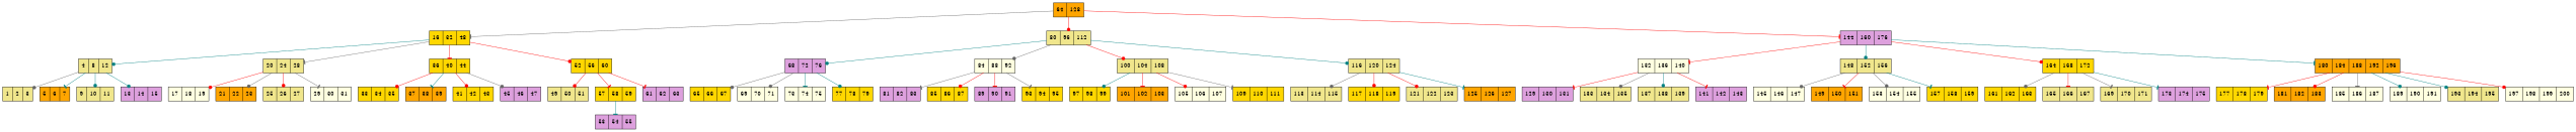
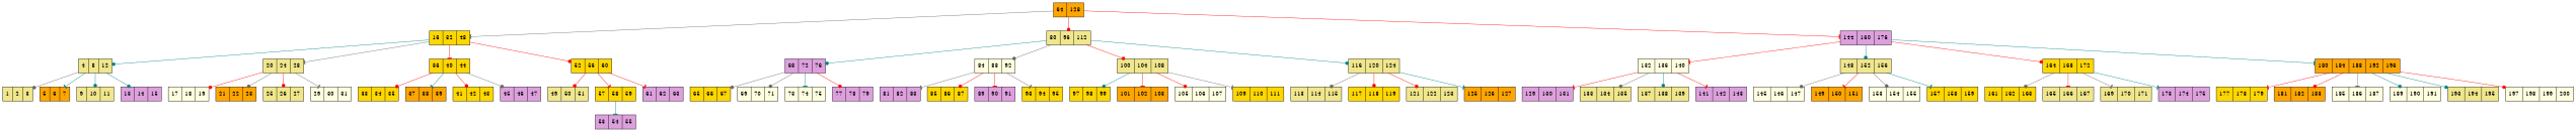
  digraph {
    node [fillcolor=khaki shape=record style=filled]
    edge [arrowhead=dot color=red]
    n1 [fillcolor=orange label="{{ 64|128} } "]
    n2 [fillcolor=gold label="{{ 16|32|48} } "]
    n3 [label="{{ 80|96|112} } "]
    n4 [fillcolor=plum label="{{ 144|160|176} } "]
    n5 [label="{{ 4|8|12} } "]
    n6 [label="{{ 20|24|28} } "]
    n7 [fillcolor=gold label="{{ 36|40|44} } "]
    n8 [fillcolor=gold label="{{ 52|56|60} } "]
    n9 [fillcolor=plum label="{{ 68|72|76} } "]
    n10 [fillcolor=lightyellow label="{{ 84|88|92} } "]
    n11 [label="{{ 100|104|108} } "]
    n12 [label="{{ 116|120|124} } "]
    n13 [fillcolor=lightyellow label="{{ 132|136|140} } "]
    n14 [label="{{ 148|152|156} } "]
    n15 [fillcolor=gold label="{{ 164|168|172} } "]
    n16 [fillcolor=orange label="{{ 180|184|188|192|196} } "]
    n17 [label="{{ 1|2|3} } "]
    n18 [fillcolor=orange label="{{ 5|6|7} } "]
    n19 [label="{{ 9|10|11} } "]
    n20 [fillcolor=plum label="{{ 13|14|15} } "]
    n21 [fillcolor=lightyellow label="{{ 17|18|19} } "]
    n22 [fillcolor=orange label="{{ 21|22|23} } "]
    n23 [label="{{ 25|26|27} } "]
    n24 [fillcolor=lightyellow label="{{ 29|30|31} } "]
    n25 [fillcolor=gold label="{{ 33|34|35} } "]
    n26 [fillcolor=orange label="{{ 37|38|39} } "]
    n27 [fillcolor=gold label="{{ 41|42|43} } "]
    n28 [fillcolor=plum label="{{ 45|46|47} } "]
    n29 [label="{{ 49|50|51} } "]
    n30 [fillcolor=gold label="{{ 57|58|59} } "]
    n31 [fillcolor=plum label="{{ 61|62|63} } "]
    n32 [fillcolor=plum label="{{ 53|54|55} } "]
    n33 [fillcolor=gold label="{{ 65|66|67} } "]
    n34 [fillcolor=lightyellow label="{{ 69|70|71} } "]
    n35 [fillcolor=lightyellow label="{{ 73|74|75} } "]
-   n36 [fillcolor=gold label="{{ 77|78|79} } "]
+   n36 [fillcolor=plum label="{{ 77|78|79} } "]
    n37 [fillcolor=plum label="{{ 81|82|83} } "]
    n38 [fillcolor=gold label="{{ 85|86|87} } "]
    n39 [fillcolor=plum label="{{ 89|90|91} } "]
    n40 [fillcolor=gold label="{{ 93|94|95} } "]
    n41 [fillcolor=gold label="{{ 97|98|99} } "]
    n42 [fillcolor=orange label="{{ 101|102|103} } "]
    n43 [fillcolor=lightyellow label="{{ 105|106|107} } "]
    n44 [fillcolor=gold label="{{ 109|110|111} } "]
    n45 [label="{{ 113|114|115} } "]
    n46 [fillcolor=gold label="{{ 117|118|119} } "]
    n47 [label="{{ 121|122|123} } "]
    n48 [fillcolor=orange label="{{ 125|126|127} } "]
    n49 [fillcolor=plum label="{{ 129|130|131} } "]
    n50 [label="{{ 133|134|135} } "]
    n51 [label="{{ 137|138|139} } "]
    n52 [fillcolor=plum label="{{ 141|142|143} } "]
    n53 [fillcolor=lightyellow label="{{ 145|146|147} } "]
    n54 [fillcolor=orange label="{{ 149|150|151} } "]
    n55 [fillcolor=lightyellow label="{{ 153|154|155} } "]
    n56 [fillcolor=gold label="{{ 157|158|159} } "]
    n57 [fillcolor=gold label="{{ 161|162|163} } "]
    n58 [label="{{ 165|166|167} } "]
    n59 [label="{{ 169|170|171} } "]
    n60 [fillcolor=plum label="{{ 173|174|175} } "]
    n61 [fillcolor=gold label="{{ 177|178|179} } "]
    n62 [fillcolor=orange label="{{ 181|182|183} } "]
    n63 [fillcolor=lightyellow label="{{ 185|186|187} } "]
    n64 [fillcolor=lightyellow label="{{ 189|190|191} } "]
    n65 [label="{{ 193|194|195} } "]
    n66 [fillcolor=lightyellow label="{{ 197|198|199|200} } "]
    n1 -> n2 [arrowhead=tee color=gray40]
    n1 -> n3
    n1 -> n4 [arrowhead=tee]
    n2 -> n5 [color=teal]
    n2 -> n6 [arrowhead=tee color=gray40]
    n2 -> n7 [arrowhead=tee]
    n2 -> n8
    n3 -> n9 [color=teal]
    n3 -> n10 [color=gray40]
    n3 -> n11
    n3 -> n12 [color=teal]
    n4 -> n13 [arrowhead=tee]
    n4 -> n14 [color=teal]
    n4 -> n15
    n4 -> n16 [arrowhead=tee color=teal]
    n5 -> n17 [color=gray40]
    n5 -> n18 [arrowhead=tee color=teal]
    n5 -> n19 [color=teal]
    n5 -> n20 [color=teal]
    n6 -> n21
    n6 -> n22 [color=gray40]
    n6 -> n23
    n6 -> n24 [arrowhead=tee color=gray40]
    n7 -> n25
    n7 -> n26 [arrowhead=tee color=teal]
    n7 -> n27
    n7 -> n28 [color=gray40]
    n8 -> n29
    n8 -> n30 [arrowhead=tee]
    n8 -> n31 [arrowhead=tee]
    n9 -> n33 [color=gray40]
    n9 -> n34 [color=gray40]
    n9 -> n35 [arrowhead=tee color=teal]
-   n9 -> n36 [color=teal]
+   n9 -> n36
    n10 -> n37 [arrowhead=tee color=gray40]
    n10 -> n38
    n10 -> n39 [arrowhead=tee]
    n10 -> n40 [arrowhead=tee color=gray40]
    n11 -> n41 [color=teal]
    n11 -> n42 [arrowhead=tee]
    n11 -> n43
    n11 -> n44 [arrowhead=tee color=gray40]
    n12 -> n45 [color=gray40]
    n12 -> n46
    n12 -> n47
    n12 -> n48 [arrowhead=tee color=teal]
    n13 -> n49 [arrowhead=tee]
    n13 -> n50 [color=gray40]
    n13 -> n51 [color=teal]
    n13 -> n52 [arrowhead=tee]
    n14 -> n53 [color=gray40]
    n14 -> n54 [arrowhead=tee]
    n14 -> n55 [color=gray40]
    n14 -> n56 [arrowhead=tee color=teal]
    n15 -> n57 [color=gray40]
    n15 -> n58 [arrowhead=tee]
    n15 -> n59 [arrowhead=tee color=gray40]
    n15 -> n60 [arrowhead=tee color=teal]
    n16 -> n61 [arrowhead=tee]
    n16 -> n62
    n16 -> n63 [arrowhead=tee color=gray40]
    n16 -> n64 [color=teal]
    n16 -> n65 [color=teal]
    n16 -> n66
    n30 -> n32 [arrowhead=tee color=teal]
  }
